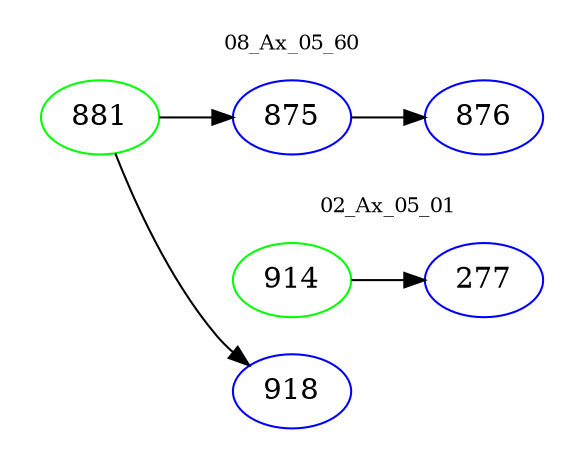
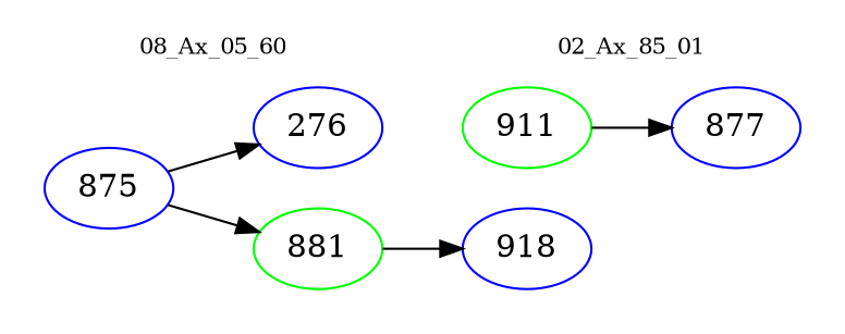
  digraph {
    rankdir=LR
    node [color=blue]
    edge [color=black]
-   n1 [color=green label=914]
-   n2 [label=277]
+   n1 [color=green label=911]
+   n2 [label=877]
    n3 [label=918]
    n4 [color=green label=881]
    n5 [label=875]
-   n6 [label=876]
+   n6 [label=276]
    subgraph cluster_1 {
      color=white
      fontsize=10
-     label="02_Ax_05_01"
+     label="02_Ax_85_01"
      n1
      n2
      n3
    }
    subgraph cluster_2 {
      color=white
      fontsize=10
      label="08_Ax_05_60"
      n4
      n5
      n6
    }
    n1 -> n2
    n4 -> n3
-   n4 -> n5
+   n5 -> n4
    n5 -> n6
  }
